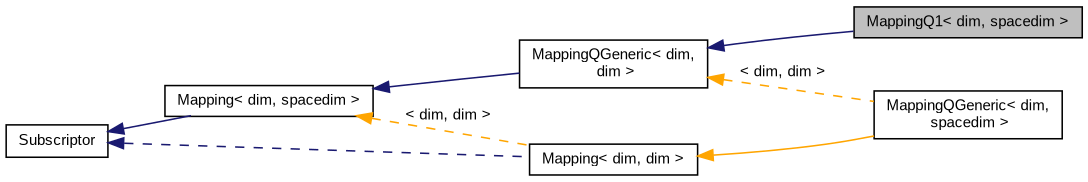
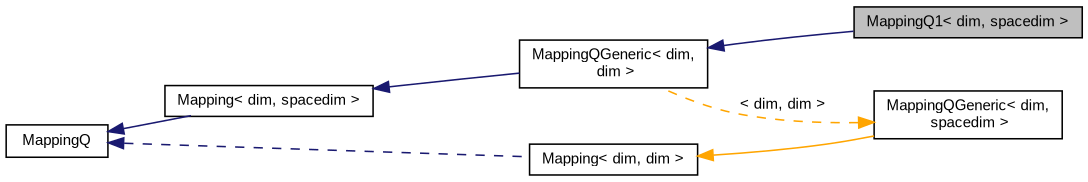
  digraph {
    fontname="Liberation Sans"
    rankdir=LR
    node [color=black fillcolor=white fontname="Liberation Sans" fontsize=10 shape=record style=filled]
    edge [color=midnightblue dir=back fontname="Liberation Sans" fontsize=10 labelfontname=Helvetica labelfontsize=10 style=solid]
    n1 [fillcolor=grey75 fontcolor=black height=0.2 label="MappingQ1\< dim, spacedim \>" width=0.4]
    n2 [height=0.2 label="MappingQGeneric\< dim,\l dim \>" width=0.4]
    n3 [height=0.2 label="Mapping\< dim, spacedim \>" width=0.4]
    n4 [height=0.2 label="Mapping\< dim, dim \>" width=0.4]
    n5 [height=0.2 label="MappingQGeneric\< dim,\l spacedim \>" width=0.4]
-   n6 [height=0.2 label=Subscriptor width=0.4]
+   n6 [height=0.2 label=MappingQ width=0.4]
    n2 -> n1
    n3 -> n2
-   n3 -> n4 [color=orange label=" \< dim, dim \>" style=dashed]
    n4 -> n5 [color=orange]
-   n2 -> n5 [color=orange label=" \< dim, dim \>" style=dashed]
+   n5 -> n2 [color=orange label=" \< dim, dim \>" style=dashed]
    n6 -> n3
    n6 -> n4 [style=dashed]
  }
